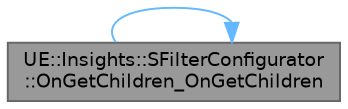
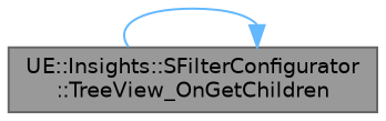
  digraph {
    rankdir=LR
-   n1 [color=gray40 fillcolor=grey60 fontcolor=black fontname=Helvetica fontsize=10 height=0.2 label="UE::Insights::SFilterConfigurator\l::OnGetChildren_OnGetChildren" shape=box style=filled width=0.4]
+   n1 [color=gray40 fillcolor=grey60 fontcolor=black fontname=Helvetica fontsize=10 height=0.2 label="UE::Insights::SFilterConfigurator\l::TreeView_OnGetChildren" shape=box style=filled width=0.4]
    n1 -> n1 [color=steelblue1 fontname=Helvetica fontsize=10 labelfontname=Helvetica labelfontsize=10 style=solid]
  }
